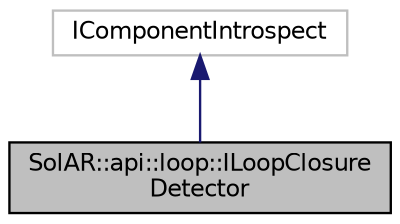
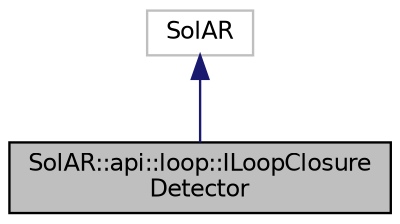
  digraph {
    node [fontname=Helvetica fontsize=10 shape=record style=filled]
    n1 [color=black fillcolor=grey75 fontcolor=black height=0.2 label="SolAR::api::loop::ILoopClosure\lDetector" width=0.4]
-   n2 [color=grey75 fillcolor=white height=0.2 label=IComponentIntrospect width=0.4]
+   n2 [color=grey75 fillcolor=white height=0.2 label=SolAR width=0.4]
    n2 -> n1 [color=midnightblue dir=back fontname=Helvetica fontsize=10 labelfontname=Helvetica labelfontsize=10 style=solid]
  }
